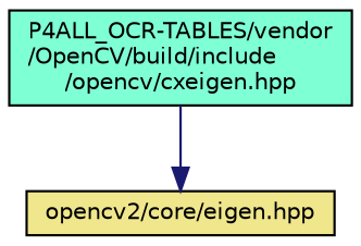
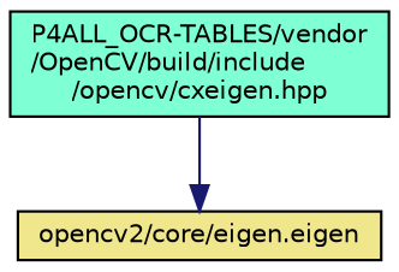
  digraph {
    node [color=black fontname=Helvetica fontsize=10 shape=record style=filled]
    n1 [fillcolor=aquamarine fontcolor=black height=0.2 label="P4ALL_OCR-TABLES/vendor\l/OpenCV/build/include\l/opencv/cxeigen.hpp" width=0.4]
-   n2 [fillcolor=khaki height=0.2 label="opencv2/core/eigen.hpp" width=0.4]
+   n2 [fillcolor=khaki height=0.2 label="opencv2/core/eigen.eigen" width=0.4]
    n1 -> n2 [color=midnightblue fontname=Helvetica fontsize=10 labelfontname=Helvetica labelfontsize=10 style=solid]
  }
